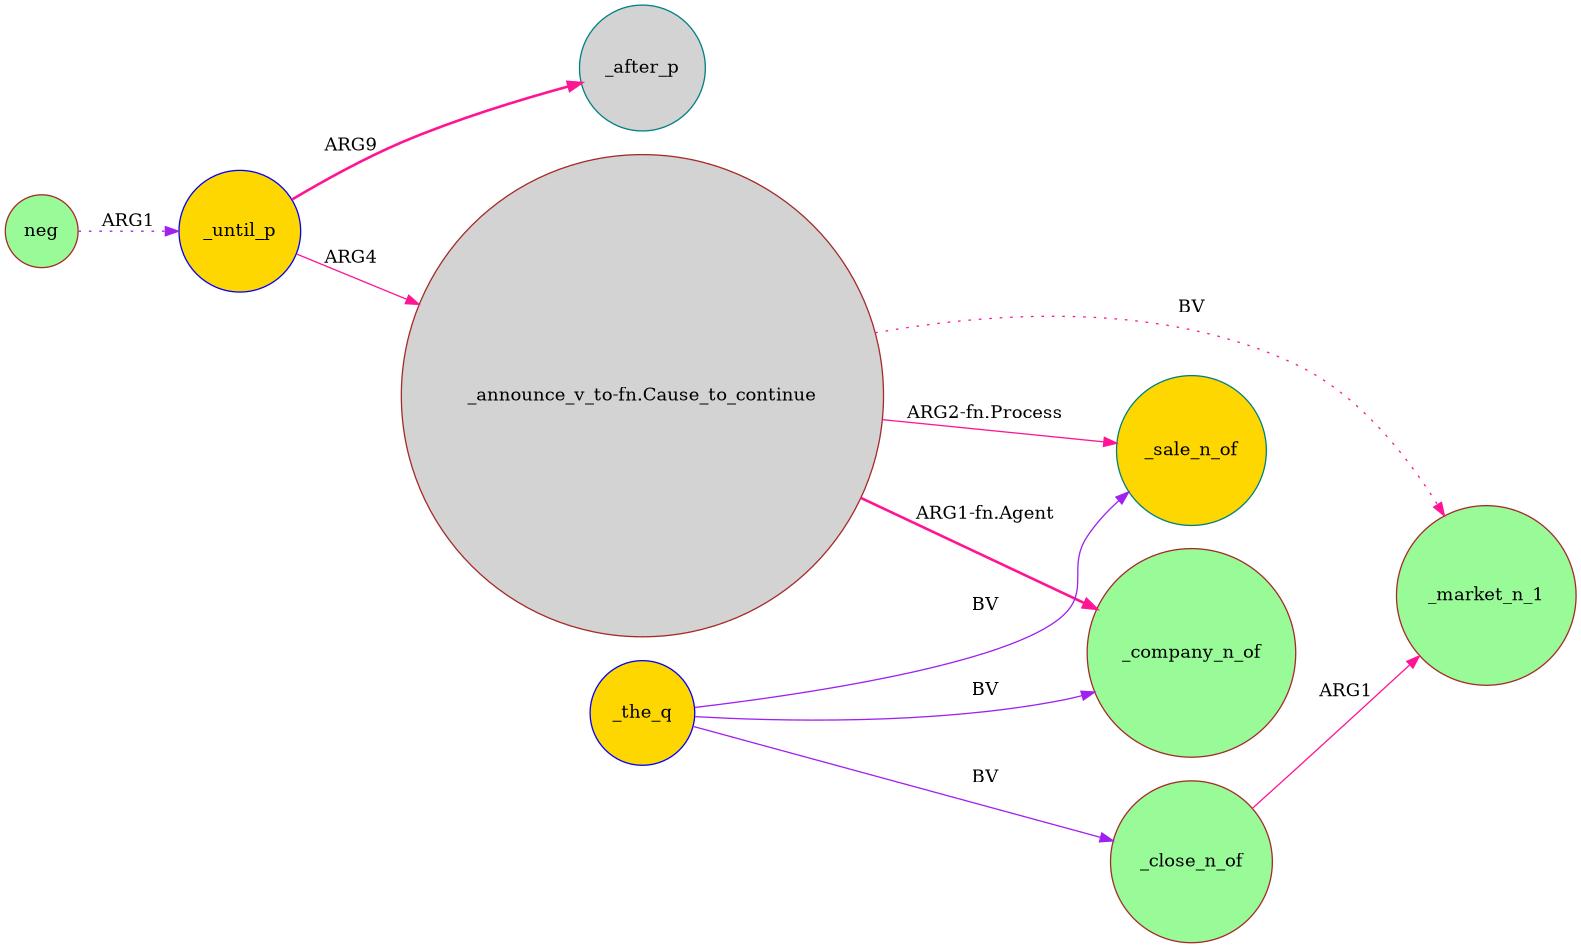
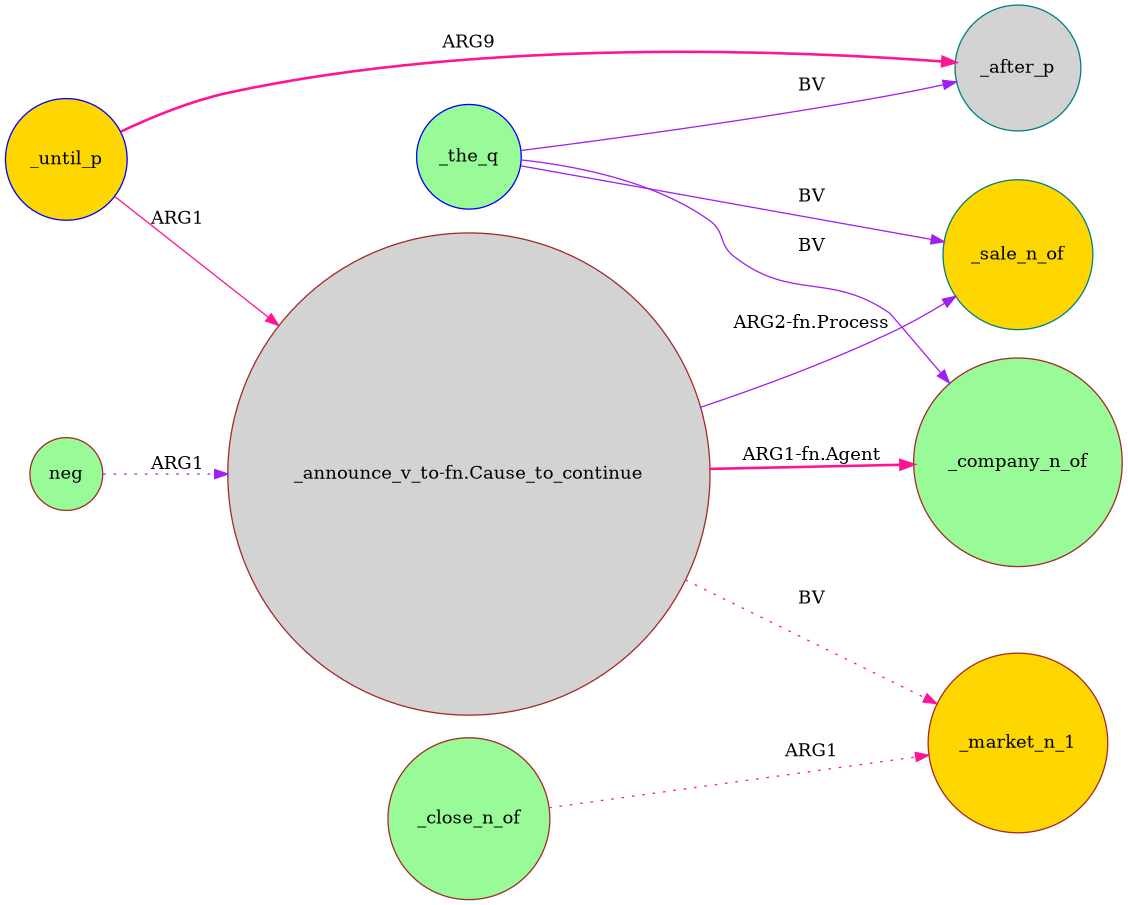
  digraph {
    rankdir=LR
    node [color=brown fillcolor=palegreen shape=circle style=filled]
    edge [color=deeppink style=solid]
    _until_p [color=blue fillcolor=gold]
    _after_p [color=teal fillcolor=lightgrey]
    "_announce_v_to-fn.Cause_to_continue" [fillcolor=lightgrey]
-   _market_n_1
+   _market_n_1 [fillcolor=gold]
    _sale_n_of [color=teal fillcolor=gold]
    _company_n_of
    _close_n_of
-   _the_q [color=blue fillcolor=gold]
+   _the_q [color=blue]
    neg
    _until_p -> _after_p [label=ARG9 style=bold]
-   _until_p -> "_announce_v_to-fn.Cause_to_continue" [label=ARG4]
+   _until_p -> "_announce_v_to-fn.Cause_to_continue" [label=ARG1]
    "_announce_v_to-fn.Cause_to_continue" -> _market_n_1 [label=BV style=dotted]
-   "_announce_v_to-fn.Cause_to_continue" -> _sale_n_of [label="ARG2-fn.Process"]
+   "_announce_v_to-fn.Cause_to_continue" -> _sale_n_of [color=purple label="ARG2-fn.Process"]
    "_announce_v_to-fn.Cause_to_continue" -> _company_n_of [label="ARG1-fn.Agent" style=bold]
-   _close_n_of -> _market_n_1 [label=ARG1]
+   _close_n_of -> _market_n_1 [label=ARG1 style=dotted]
    _the_q -> _sale_n_of [color=purple label=BV]
    _the_q -> _company_n_of [color=purple label=BV]
-   _the_q -> _close_n_of [color=purple label=BV]
-   neg -> _until_p [color=purple label=ARG1 style=dotted]
+   _the_q -> _after_p [color=purple label=BV]
+   neg -> "_announce_v_to-fn.Cause_to_continue" [color=purple label=ARG1 style=dotted]
  }
